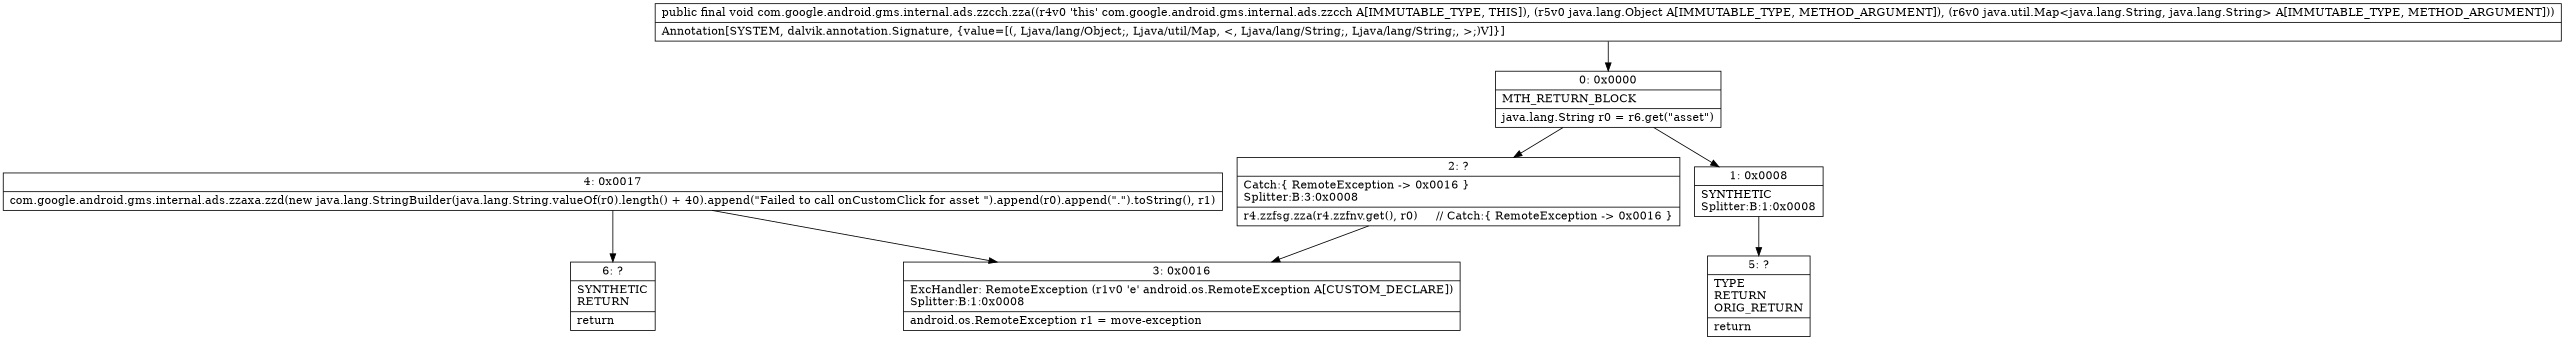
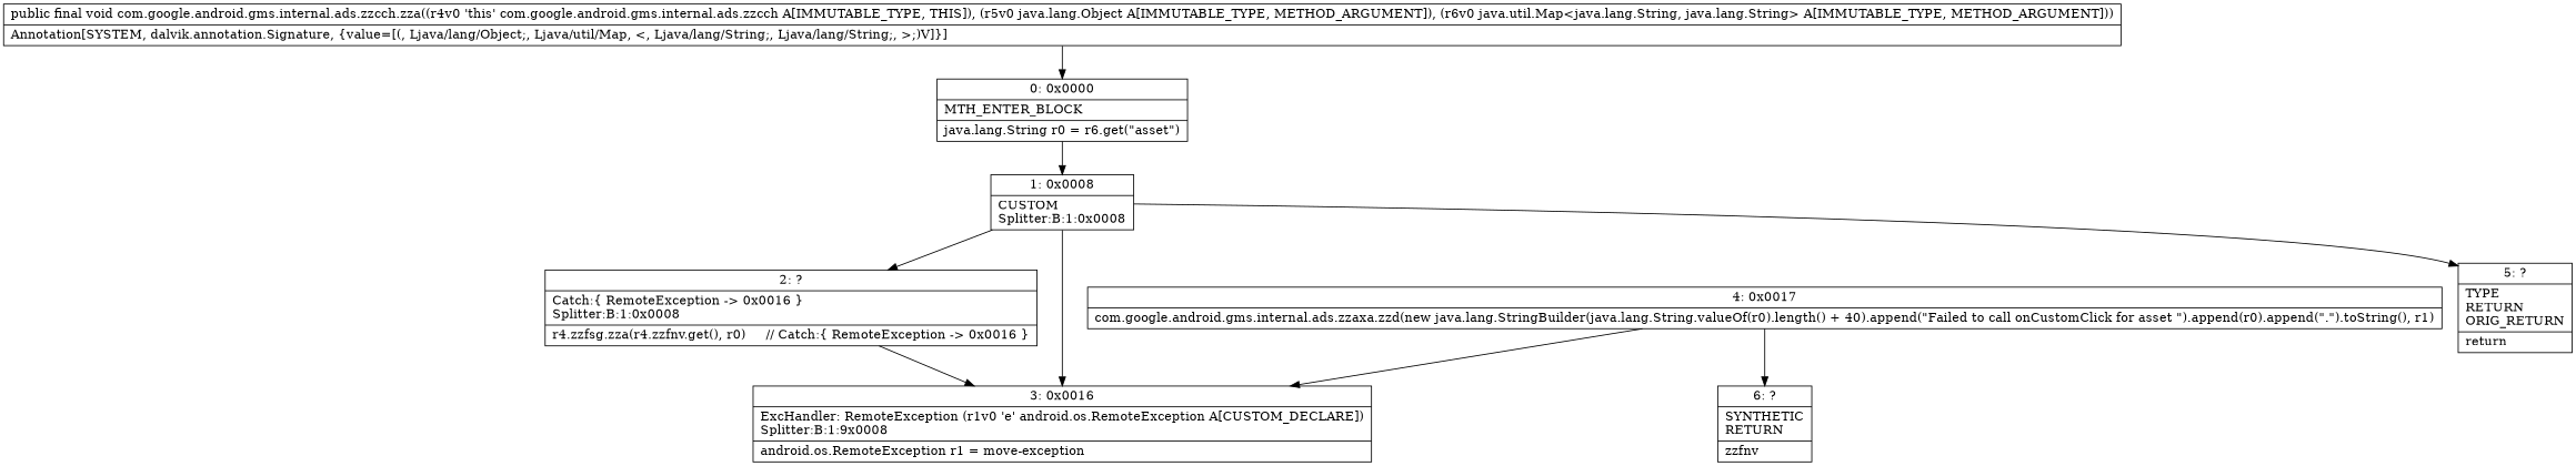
  digraph {
    node [shape=record]
-   n1 [label="{0\:\ 0x0000|MTH_RETURN_BLOCK\l|java.lang.String r0 = r6.get(\"asset\")\l}"]
-   n2 [label="{1\:\ 0x0008|SYNTHETIC\lSplitter:B:1:0x0008\l}"]
-   n3 [label="{2\:\ ?|Catch:\{ RemoteException \-\> 0x0016 \}\lSplitter:B:3:0x0008\l|r4.zzfsg.zza(r4.zzfnv.get(), r0)     \/\/ Catch:\{ RemoteException \-\> 0x0016 \}\l}"]
-   n4 [label="{3\:\ 0x0016|ExcHandler: RemoteException (r1v0 'e' android.os.RemoteException A[CUSTOM_DECLARE])\lSplitter:B:1:0x0008\l|android.os.RemoteException r1 = move\-exception\l}"]
+   n1 [label="{0\:\ 0x0000|MTH_ENTER_BLOCK\l|java.lang.String r0 = r6.get(\"asset\")\l}"]
+   n2 [label="{1\:\ 0x0008|CUSTOM\lSplitter:B:1:0x0008\l}"]
+   n3 [label="{2\:\ ?|Catch:\{ RemoteException \-\> 0x0016 \}\lSplitter:B:1:0x0008\l|r4.zzfsg.zza(r4.zzfnv.get(), r0)     \/\/ Catch:\{ RemoteException \-\> 0x0016 \}\l}"]
+   n4 [label="{3\:\ 0x0016|ExcHandler: RemoteException (r1v0 'e' android.os.RemoteException A[CUSTOM_DECLARE])\lSplitter:B:1:9x0008\l|android.os.RemoteException r1 = move\-exception\l}"]
    n5 [label="{5\:\ ?|TYPE\lRETURN\lORIG_RETURN\l|return\l}"]
    n6 [label="{4\:\ 0x0017|com.google.android.gms.internal.ads.zzaxa.zzd(new java.lang.StringBuilder(java.lang.String.valueOf(r0).length() + 40).append(\"Failed to call onCustomClick for asset \").append(r0).append(\".\").toString(), r1)\l}"]
-   n7 [label="{6\:\ ?|SYNTHETIC\lRETURN\l|return\l}"]
+   n7 [label="{6\:\ ?|SYNTHETIC\lRETURN\l|zzfnv\l}"]
    n8 [label="{public final void com.google.android.gms.internal.ads.zzcch.zza((r4v0 'this' com.google.android.gms.internal.ads.zzcch A[IMMUTABLE_TYPE, THIS]), (r5v0 java.lang.Object A[IMMUTABLE_TYPE, METHOD_ARGUMENT]), (r6v0 java.util.Map\<java.lang.String, java.lang.String\> A[IMMUTABLE_TYPE, METHOD_ARGUMENT]))  | Annotation[SYSTEM, dalvik.annotation.Signature, \{value=[(, Ljava\/lang\/Object;, Ljava\/util\/Map, \<, Ljava\/lang\/String;, Ljava\/lang\/String;, \>;)V]\}]\l}"]
    n1 -> n2
-   n1 -> n3
+   n2 -> n3
+   n2 -> n4
    n2 -> n5
    n3 -> n4
    n6 -> n4
    n6 -> n7
    n8 -> n1
  }
